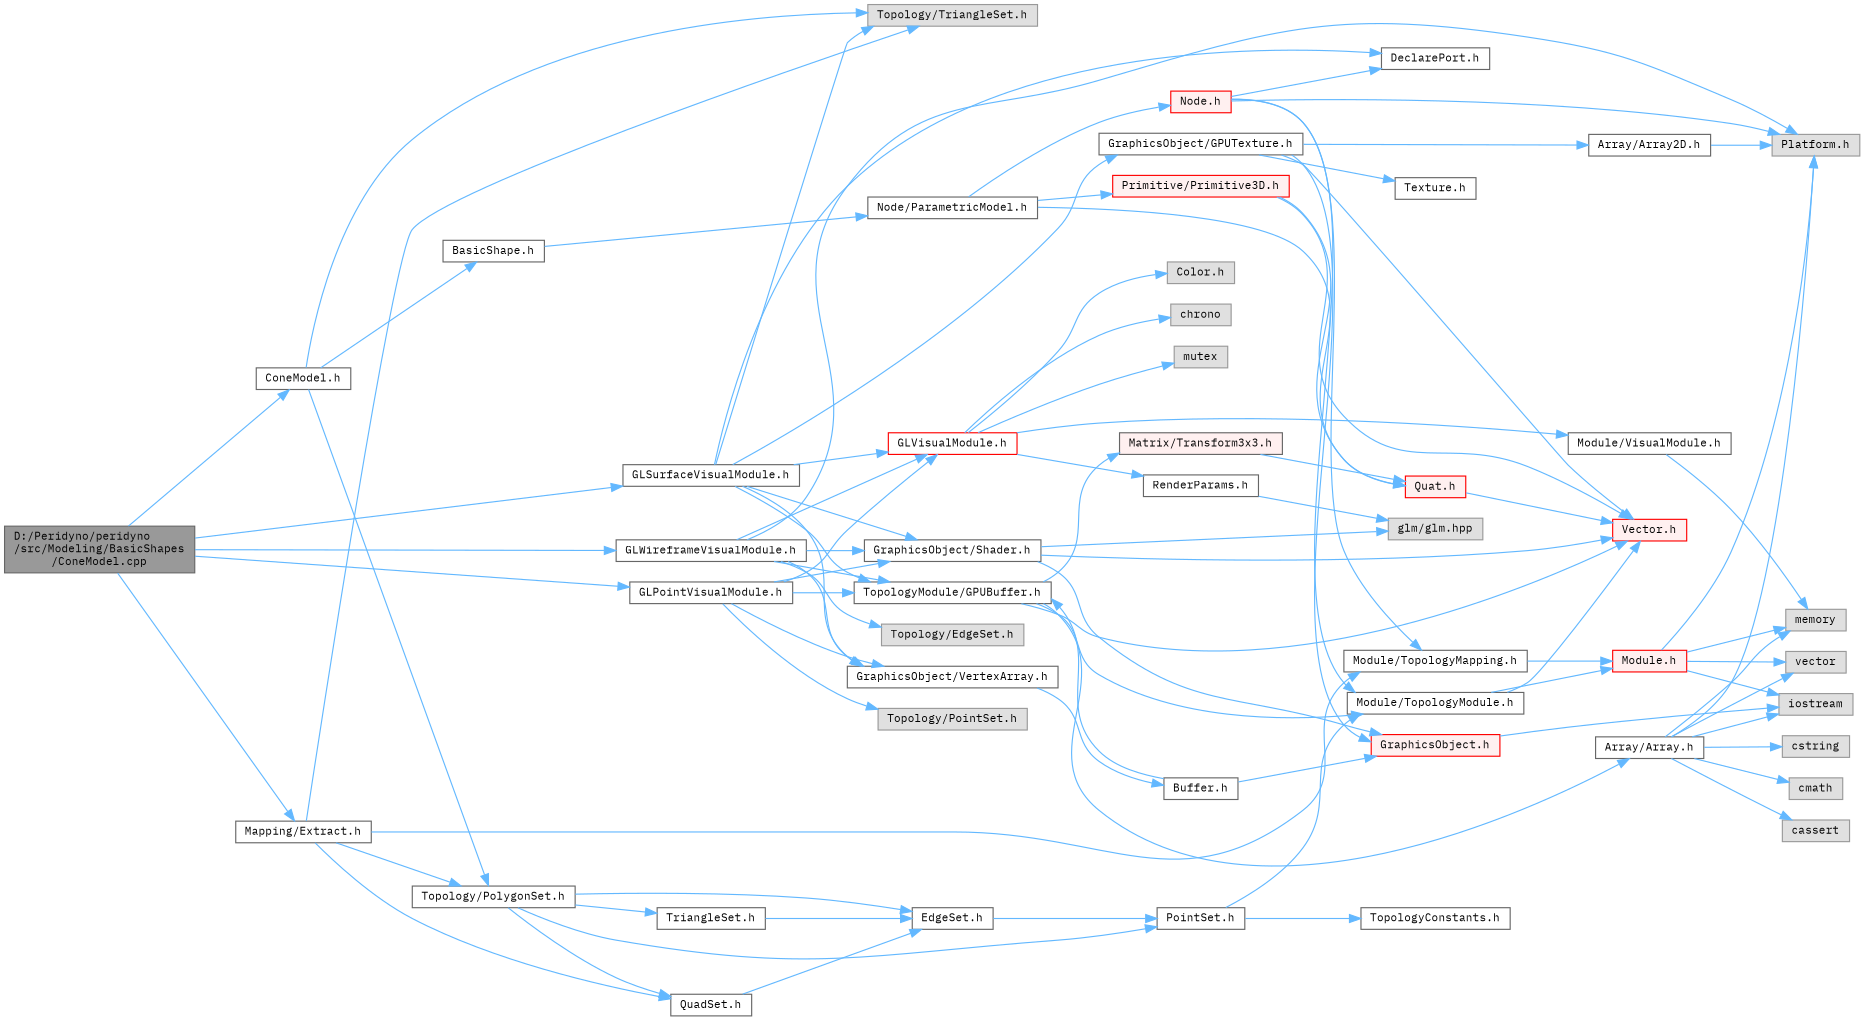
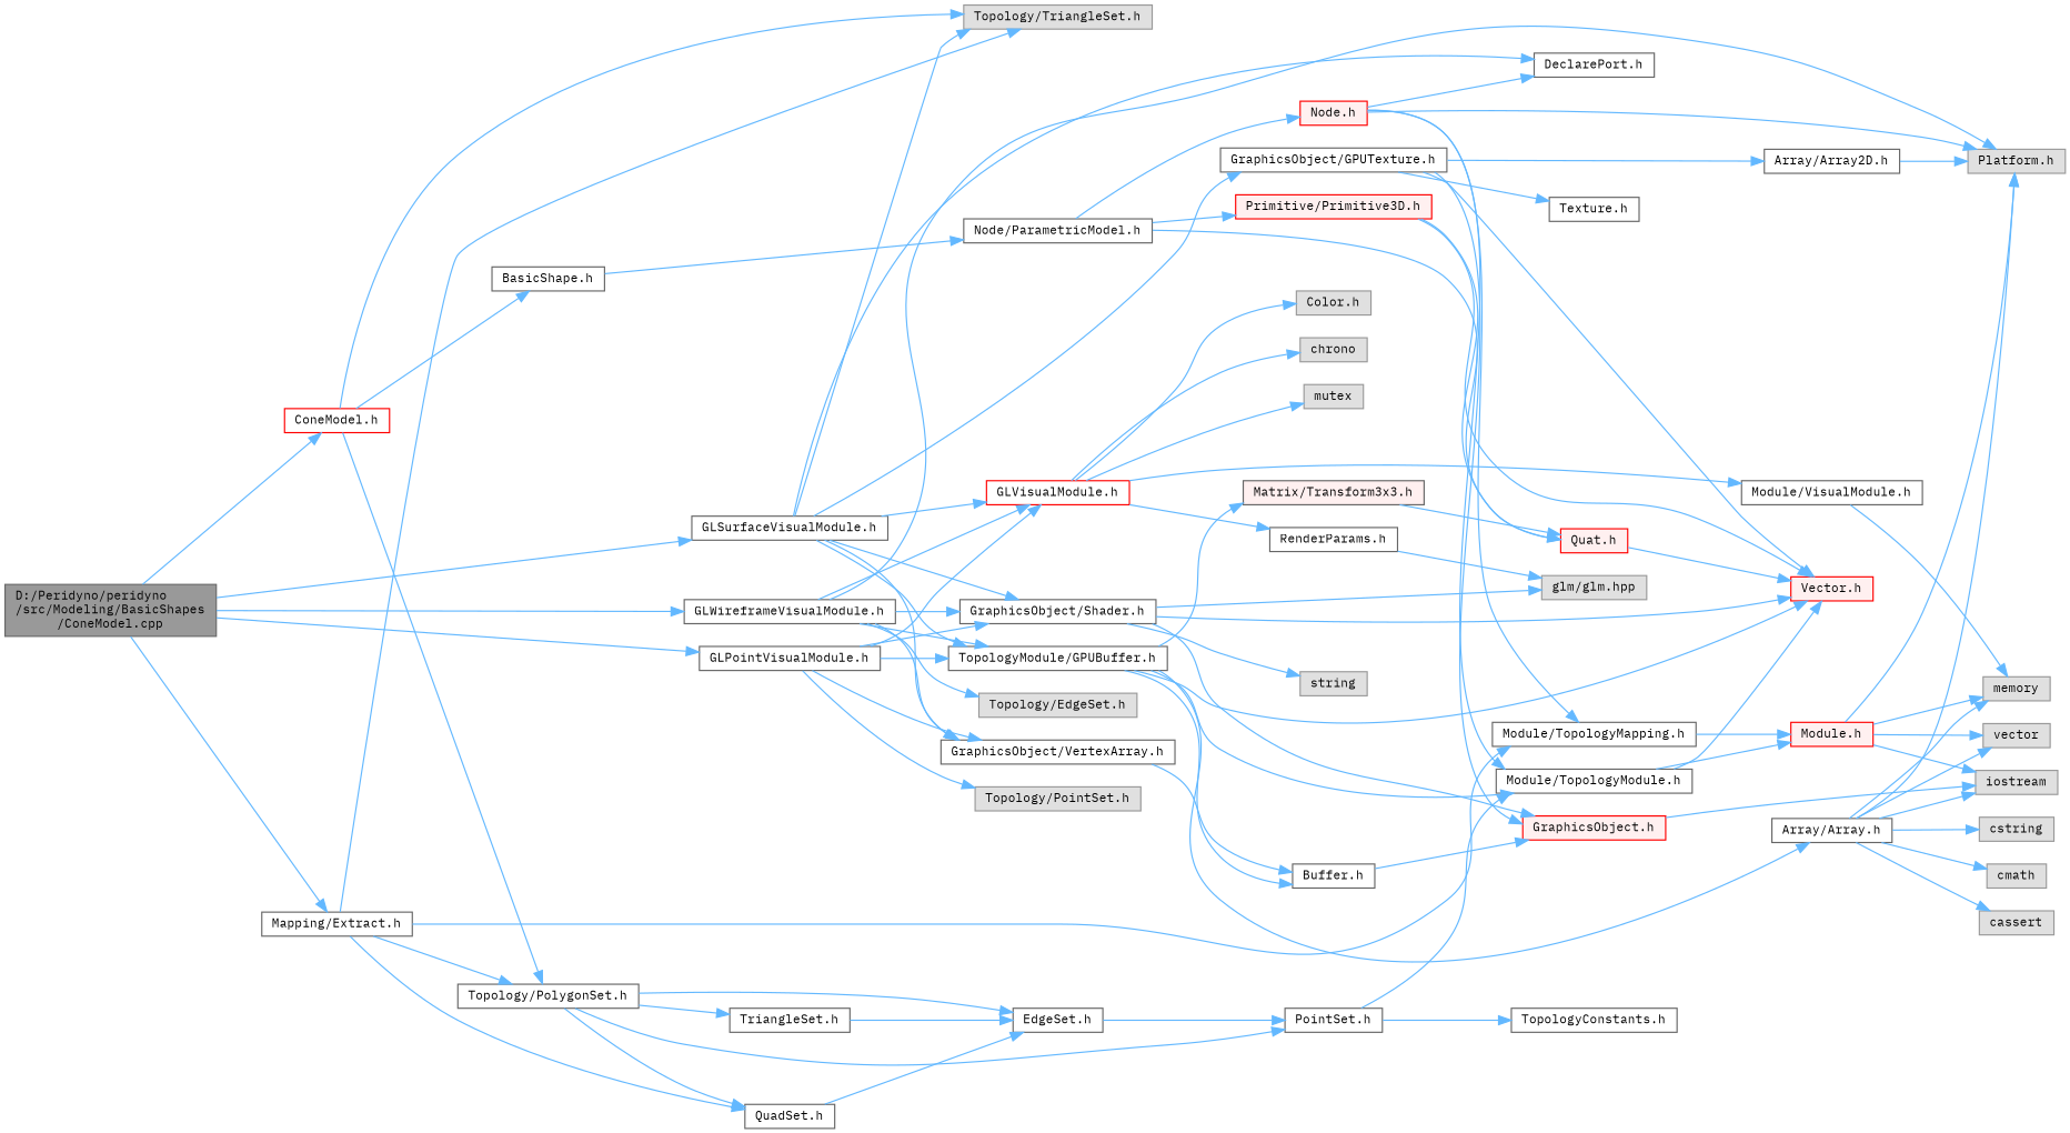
  digraph {
    fontname="IBM Plex Mono"
    rankdir=LR
    node [color=grey40 fillcolor=white fontname="IBM Plex Mono" fontsize=10 shape=box style=filled]
    edge [color=steelblue1 fontname="IBM Plex Mono" fontsize=10 labelfontname=Helvetica labelfontsize=10 style=solid]
    n1 [color=gray40 fillcolor=grey60 fontcolor=black height=0.2 label="D:/Peridyno/peridyno\l/src/Modeling/BasicShapes\l/ConeModel.cpp" width=0.4]
-   n2 [height=0.2 label="ConeModel.h" width=0.4]
+   n2 [color=red height=0.2 label="ConeModel.h" width=0.4]
    n3 [height=0.2 label="GLSurfaceVisualModule.h" width=0.4]
    n4 [height=0.2 label="GLWireframeVisualModule.h" width=0.4]
    n5 [height=0.2 label="GLPointVisualModule.h" width=0.4]
    n6 [height=0.2 label="Mapping/Extract.h" width=0.4]
    n7 [height=0.2 label="BasicShape.h" width=0.4]
    n8 [color=grey60 fillcolor="#E0E0E0" height=0.2 label="Topology/TriangleSet.h" width=0.4]
    n9 [height=0.2 label="Topology/PolygonSet.h" width=0.4]
    n10 [height=0.2 label="DeclarePort.h" width=0.4]
    n11 [color=red height=0.2 label="GLVisualModule.h" width=0.4]
    n12 [height=0.2 label="TopologyModule/GPUBuffer.h" width=0.4]
    n13 [height=0.2 label="GraphicsObject/GPUTexture.h" width=0.4]
    n14 [height=0.2 label="GraphicsObject/VertexArray.h" width=0.4]
    n15 [height=0.2 label="GraphicsObject/Shader.h" width=0.4]
    n16 [color=grey60 fillcolor="#E0E0E0" height=0.2 label="Platform.h" width=0.4]
    n17 [color=grey60 fillcolor="#E0E0E0" height=0.2 label="Topology/EdgeSet.h" width=0.4]
    n18 [color=grey60 fillcolor="#E0E0E0" height=0.2 label="Topology/PointSet.h" width=0.4]
    n19 [height=0.2 label="Module/TopologyMapping.h" width=0.4]
    n20 [height=0.2 label="QuadSet.h" width=0.4]
    n21 [height=0.2 label="Node/ParametricModel.h" width=0.4]
    n22 [height=0.2 label="PointSet.h" width=0.4]
    n23 [height=0.2 label="EdgeSet.h" width=0.4]
    n24 [height=0.2 label="TriangleSet.h" width=0.4]
    n25 [color=red fillcolor="#FFF0F0" height=0.2 label="Node.h" width=0.4]
    n26 [color=red fillcolor="#FFF0F0" height=0.2 label="Quat.h" width=0.4]
    n27 [color=red fillcolor="#FFF0F0" height=0.2 label="Primitive/Primitive3D.h" width=0.4]
    n28 [height=0.2 label="Module/TopologyModule.h" width=0.4]
    n29 [color=red fillcolor="#FFF0F0" height=0.2 label="Vector.h" width=0.4]
    n30 [color=red fillcolor="#FFF0F0" height=0.2 label="Module.h" width=0.4]
    n31 [color=grey60 fillcolor="#E0E0E0" height=0.2 label=memory width=0.4]
    n32 [color=grey60 fillcolor="#E0E0E0" height=0.2 label=vector width=0.4]
    n33 [color=grey60 fillcolor="#E0E0E0" height=0.2 label=iostream width=0.4]
    n34 [color=grey60 fillcolor="#E0E0E0" height=0.2 label=cassert width=0.4]
    n35 [height=0.2 label="TopologyConstants.h" width=0.4]
    n36 [color=grey60 fillcolor="#E0E0E0" height=0.2 label=chrono width=0.4]
    n37 [color=grey60 fillcolor="#E0E0E0" height=0.2 label=mutex width=0.4]
    n38 [height=0.2 label="Module/VisualModule.h" width=0.4]
    n39 [color=grey60 fillcolor="#E0E0E0" height=0.2 label="Color.h" width=0.4]
    n40 [height=0.2 label="RenderParams.h" width=0.4]
    n41 [height=0.2 label="Buffer.h" width=0.4]
    n42 [height=0.2 label="Array/Array.h" width=0.4]
    n43 [fillcolor="#FFF0F0" height=0.2 label="Matrix/Transform3x3.h" width=0.4]
    n44 [color=red fillcolor="#FFF0F0" height=0.2 label="GraphicsObject.h" width=0.4]
    n45 [height=0.2 label="Texture.h" width=0.4]
    n46 [height=0.2 label="Array/Array2D.h" width=0.4]
    n47 [color=grey60 fillcolor="#E0E0E0" height=0.2 label="glm/glm.hpp" width=0.4]
+   n48 [color=grey60 fillcolor="#E0E0E0" height=0.2 label=string width=0.4]
    n49 [color=grey60 fillcolor="#E0E0E0" height=0.2 label=cstring width=0.4]
    n50 [color=grey60 fillcolor="#E0E0E0" height=0.2 label=cmath width=0.4]
    n1 -> n2
    n1 -> n3
    n1 -> n4
    n1 -> n5
    n1 -> n6
    n2 -> n7
    n2 -> n8
    n2 -> n9
    n3 -> n8
    n3 -> n10
    n3 -> n11
    n3 -> n12
    n3 -> n13
    n3 -> n14
    n3 -> n15
    n4 -> n11
    n4 -> n12
    n4 -> n14
    n4 -> n15
    n4 -> n16
    n4 -> n17
    n5 -> n11
    n5 -> n12
    n5 -> n14
    n5 -> n15
    n5 -> n18
    n6 -> n8
    n6 -> n9
    n6 -> n19
    n6 -> n20
    n7 -> n21
    n9 -> n20
    n9 -> n22
    n9 -> n23
    n9 -> n24
    n11 -> n36
    n11 -> n37
    n11 -> n38
    n11 -> n39
    n11 -> n40
    n12 -> n28
    n12 -> n29
-   n41 -> n12
+   n12 -> n41
    n12 -> n42
    n12 -> n43
    n13 -> n29
    n13 -> n44
    n13 -> n45
    n13 -> n46
    n14 -> n41
    n15 -> n29
    n15 -> n44
    n15 -> n47
+   n15 -> n48
    n19 -> n30
    n20 -> n23
    n21 -> n25
    n21 -> n26
    n21 -> n27
    n22 -> n28
    n22 -> n35
    n23 -> n22
    n24 -> n23
    n25 -> n10
    n25 -> n16
    n25 -> n19
    n25 -> n28
    n26 -> n29
    n27 -> n26
    n27 -> n29
    n28 -> n29
    n28 -> n30
    n30 -> n16
    n30 -> n31
    n30 -> n32
    n30 -> n33
    n38 -> n31
    n40 -> n47
    n41 -> n44
    n42 -> n16
    n42 -> n31
    n42 -> n32
    n42 -> n33
    n42 -> n34
    n42 -> n49
    n42 -> n50
    n43 -> n26
    n44 -> n33
    n46 -> n16
  }
